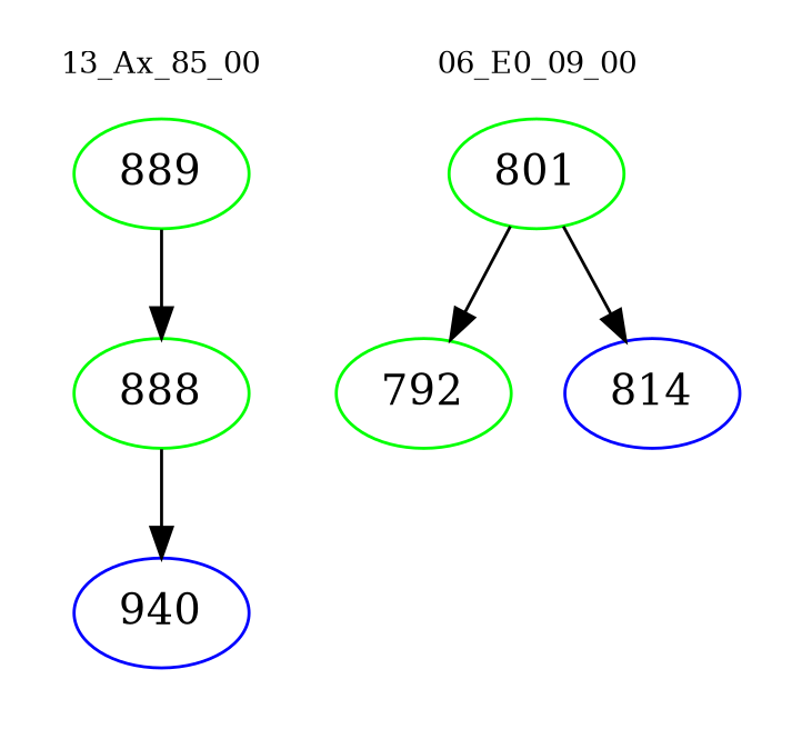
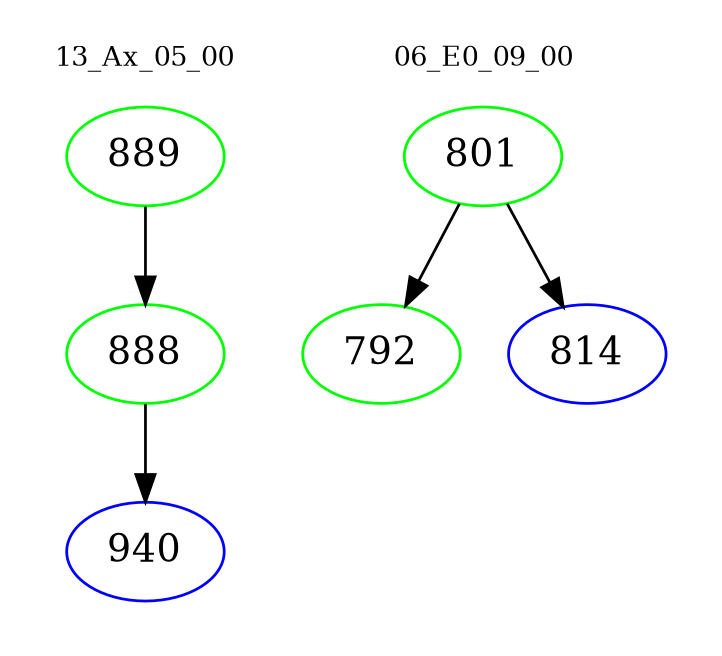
  digraph {
    node [color=green]
    edge [color=black]
    n1 [label=888]
    n2 [color=blue label=940]
    n3 [label=889]
    n4 [label=801]
    n5 [label=792]
    n6 [color=blue label=814]
    subgraph cluster_1 {
      color=white
      fontsize=10
-     label="13_Ax_85_00"
+     label="13_Ax_05_00"
      n1
      n2
      n3
    }
    subgraph cluster_2 {
      color=white
      fontsize=10
      label="06_E0_09_00"
      n4
      n5
      n6
    }
    n1 -> n2
    n3 -> n1
    n4 -> n5
    n4 -> n6
  }
